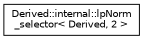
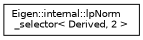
  digraph {
    rankdir=LR
-   n1 [color=black fillcolor=white fontname=Helvetica fontsize=10 height=0.2 label="Derived::internal::lpNorm\l_selector\< Derived, 2 \>" shape=record style=filled width=0.4]
+   n1 [color=black fillcolor=white fontname=Helvetica fontsize=10 height=0.2 label="Eigen::internal::lpNorm\l_selector\< Derived, 2 \>" shape=record style=filled width=0.4]
  }
